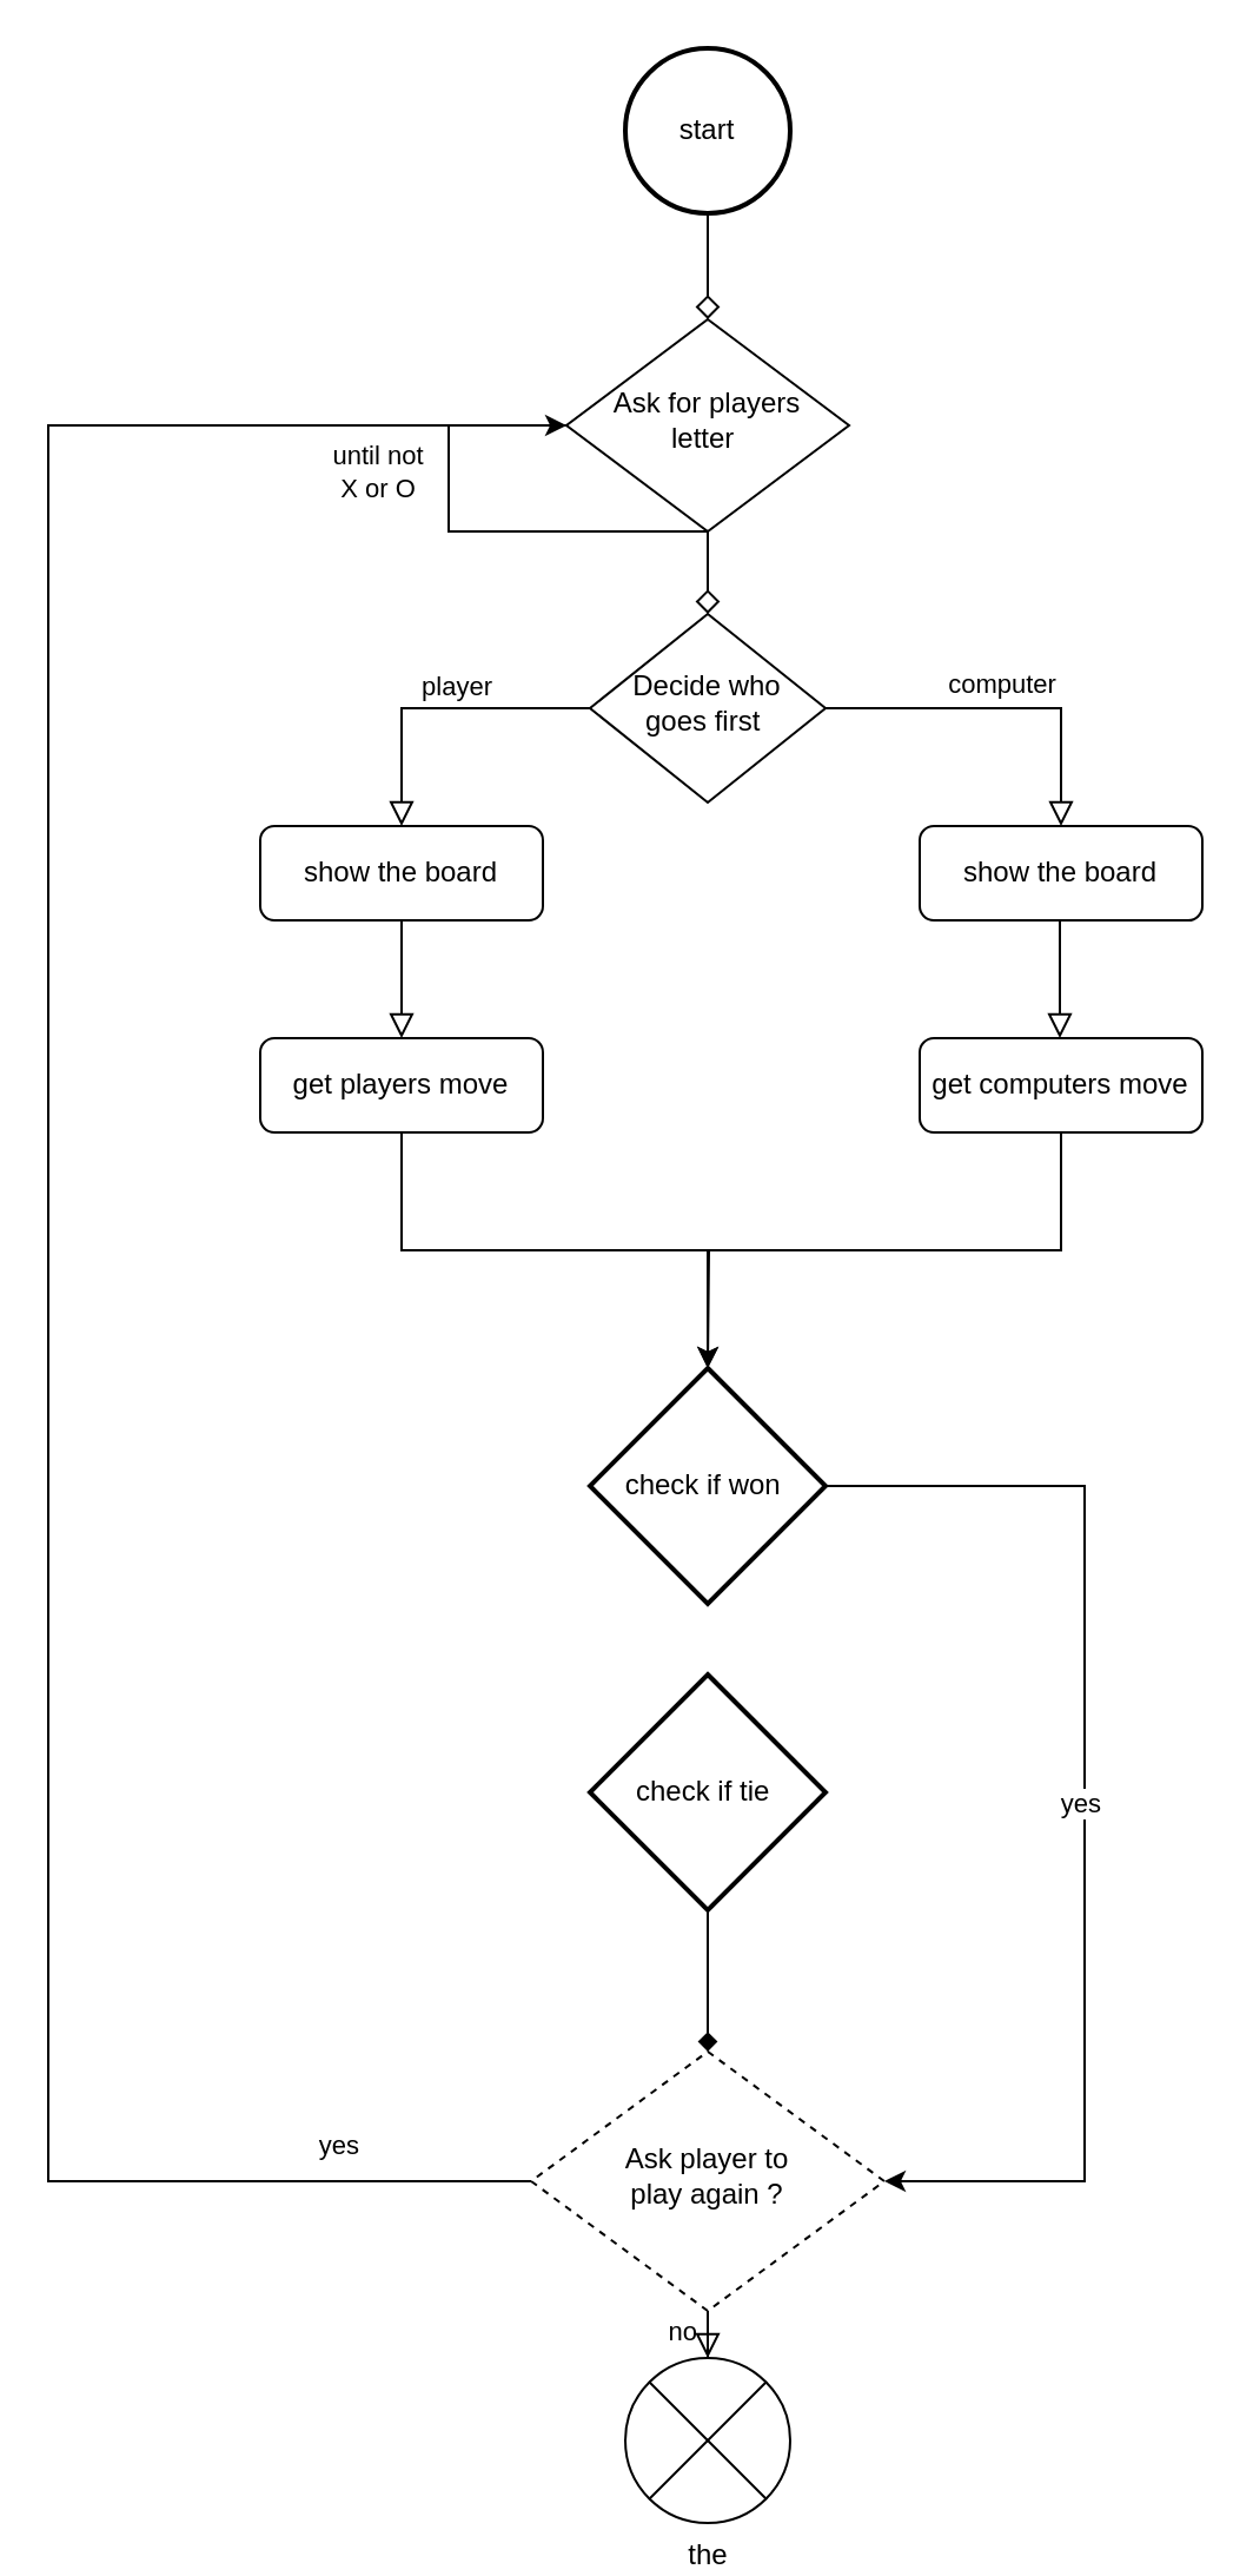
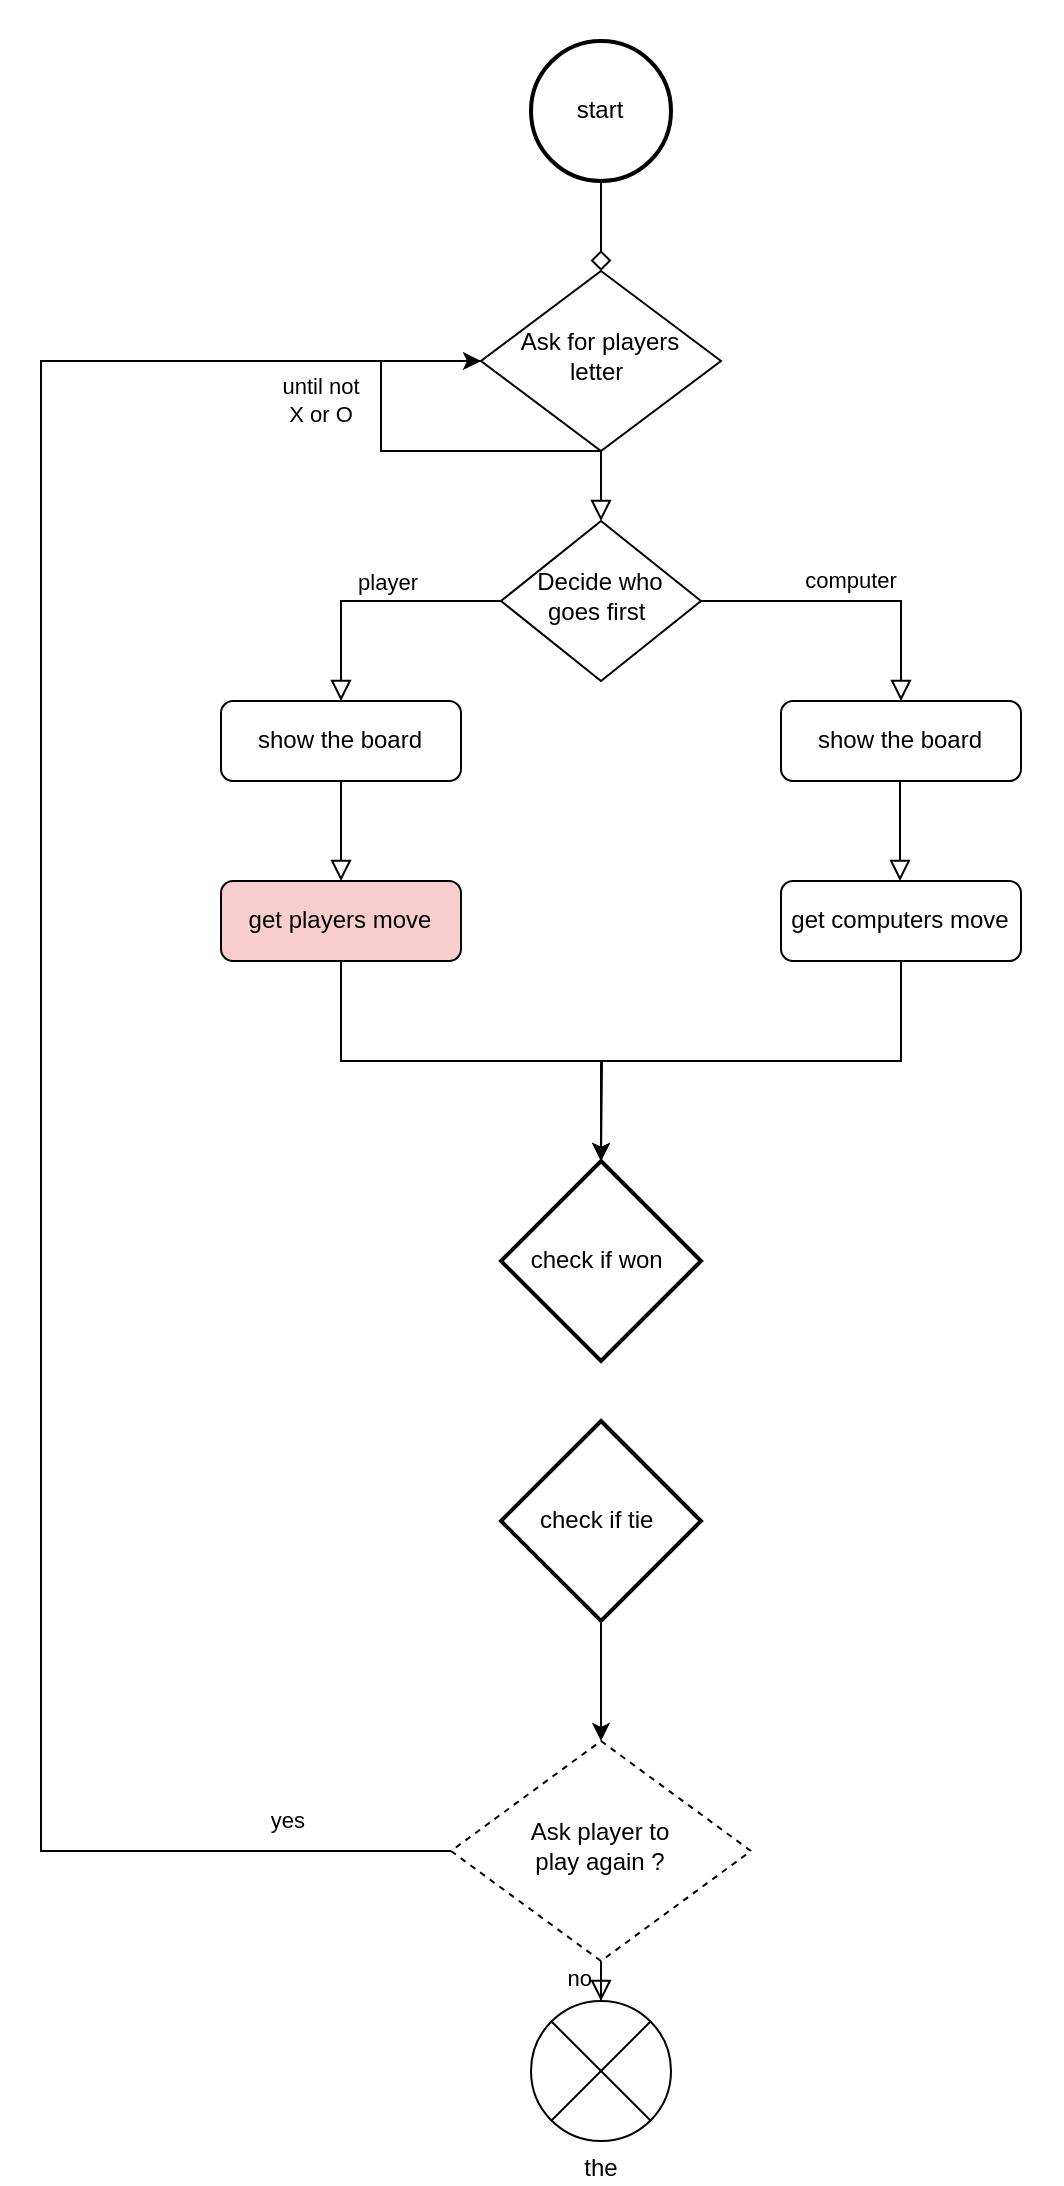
  <mxCell id="0" />
  <mxCell id="1" parent="0" />
  <mxCell id="2" value="" style="rounded=0;html=1;jettySize=auto;orthogonalLoop=1;fontSize=11;endArrow=diamond;endFill=0;endSize=8;strokeWidth=1;shadow=0;labelBackgroundColor=none;edgeStyle=orthogonalEdgeStyle;exitX=0.5;exitY=1;exitDx=0;exitDy=0;exitPerimeter=0;" parent="1" source="19" target="5" edge="1"><mxGeometry relative="1" as="geometry"><mxPoint x="300" y="90" as="sourcePoint" /></mxGeometry></mxCell>
- <mxCell id="3" value="" style="rounded=0;html=1;jettySize=auto;orthogonalLoop=1;fontSize=11;endArrow=diamond;endFill=0;endSize=8;strokeWidth=1;shadow=0;labelBackgroundColor=none;edgeStyle=orthogonalEdgeStyle;" parent="1" source="5" target="8" edge="1"><mxGeometry y="20" relative="1" as="geometry"><mxPoint as="offset" /></mxGeometry></mxCell>
+ <mxCell id="3" value="" style="rounded=0;html=1;jettySize=auto;orthogonalLoop=1;fontSize=11;endArrow=block;endFill=0;endSize=8;strokeWidth=1;shadow=0;labelBackgroundColor=none;edgeStyle=orthogonalEdgeStyle;" parent="1" source="5" target="8" edge="1"><mxGeometry y="20" relative="1" as="geometry"><mxPoint as="offset" /></mxGeometry></mxCell>
  <mxCell id="4" value="until not &lt;br&gt;X or O" style="edgeStyle=orthogonalEdgeStyle;rounded=0;orthogonalLoop=1;jettySize=auto;html=1;exitX=0.5;exitY=1;exitDx=0;exitDy=0;" edge="1" parent="1" source="5"><mxGeometry x="-0.016" y="-36" relative="1" as="geometry"><mxPoint x="250" y="180" as="targetPoint" /><Array as="points"><mxPoint x="190" y="225" /><mxPoint x="190" y="180" /><mxPoint x="300" y="180" /></Array><mxPoint x="-30" y="-16" as="offset" /></mxGeometry></mxCell>
  <mxCell id="5" value="Ask for players letter&amp;nbsp;" style="rhombus;whiteSpace=wrap;html=1;shadow=0;fontFamily=Helvetica;fontSize=12;align=center;strokeWidth=1;spacing=6;spacingTop=-4;" parent="1" vertex="1"><mxGeometry x="240" y="135" width="120" height="90" as="geometry" /></mxCell>
  <mxCell id="6" value="player" style="rounded=0;html=1;jettySize=auto;orthogonalLoop=1;fontSize=11;endArrow=block;endFill=0;endSize=8;strokeWidth=1;shadow=0;labelBackgroundColor=none;edgeStyle=orthogonalEdgeStyle;labelPosition=left;verticalLabelPosition=top;align=right;verticalAlign=bottom;" parent="1" source="8" target="9" edge="1"><mxGeometry x="-0.385" relative="1" as="geometry"><mxPoint as="offset" /></mxGeometry></mxCell>
  <mxCell id="7" value="computer" style="edgeStyle=orthogonalEdgeStyle;rounded=0;html=1;jettySize=auto;orthogonalLoop=1;fontSize=11;endArrow=block;endFill=0;endSize=8;strokeWidth=1;shadow=0;labelBackgroundColor=none;" parent="1" source="8" target="10" edge="1"><mxGeometry y="10" relative="1" as="geometry"><mxPoint as="offset" /></mxGeometry></mxCell>
  <mxCell id="8" value="Decide who goes first&amp;nbsp;" style="rhombus;whiteSpace=wrap;html=1;shadow=0;fontFamily=Helvetica;fontSize=12;align=center;strokeWidth=1;spacing=6;spacingTop=-4;" parent="1" vertex="1"><mxGeometry x="250" y="260" width="100" height="80" as="geometry" /></mxCell>
  <mxCell id="9" value="show the board" style="rounded=1;whiteSpace=wrap;html=1;fontSize=12;glass=0;strokeWidth=1;shadow=0;" parent="1" vertex="1"><mxGeometry x="110" y="350" width="120" height="40" as="geometry" /></mxCell>
  <mxCell id="10" value="show the board" style="rounded=1;whiteSpace=wrap;html=1;fontSize=12;glass=0;strokeWidth=1;shadow=0;" parent="1" vertex="1"><mxGeometry x="390" y="350" width="120" height="40" as="geometry" /></mxCell>
  <mxCell id="11" value="" style="rounded=0;html=1;jettySize=auto;orthogonalLoop=1;fontSize=11;endArrow=block;endFill=0;endSize=8;strokeWidth=1;shadow=0;labelBackgroundColor=none;edgeStyle=orthogonalEdgeStyle;labelPosition=left;verticalLabelPosition=top;align=right;verticalAlign=bottom;" edge="1" parent="1" source="9"><mxGeometry x="-0.385" relative="1" as="geometry"><mxPoint as="offset" /><mxPoint x="250" y="480" as="sourcePoint" /><mxPoint x="170" y="440" as="targetPoint" /></mxGeometry></mxCell>
  <mxCell id="12" value="" style="rounded=0;html=1;jettySize=auto;orthogonalLoop=1;fontSize=11;endArrow=block;endFill=0;endSize=8;strokeWidth=1;shadow=0;labelBackgroundColor=none;edgeStyle=orthogonalEdgeStyle;labelPosition=left;verticalLabelPosition=top;align=right;verticalAlign=bottom;" edge="1" parent="1"><mxGeometry x="-0.385" relative="1" as="geometry"><mxPoint as="offset" /><mxPoint x="449.5" y="390" as="sourcePoint" /><mxPoint x="449.5" y="440" as="targetPoint" /></mxGeometry></mxCell>
  <mxCell id="13" style="edgeStyle=orthogonalEdgeStyle;rounded=0;orthogonalLoop=1;jettySize=auto;html=1;exitX=0.5;exitY=1;exitDx=0;exitDy=0;entryX=0.5;entryY=0;entryDx=0;entryDy=0;entryPerimeter=0;" edge="1" parent="1" source="14" target="23"><mxGeometry relative="1" as="geometry" /></mxCell>
- <mxCell id="14" value="get players move" style="rounded=1;whiteSpace=wrap;html=1;fontSize=12;glass=0;strokeWidth=1;shadow=0;" vertex="1" parent="1"><mxGeometry x="110" y="440" width="120" height="40" as="geometry" /></mxCell>
+ <mxCell id="14" value="get players move" style="rounded=1;whiteSpace=wrap;html=1;fontSize=12;glass=0;strokeWidth=1;shadow=0;fillColor=#f8cecc;" vertex="1" parent="1"><mxGeometry x="110" y="440" width="120" height="40" as="geometry" /></mxCell>
  <mxCell id="15" style="edgeStyle=orthogonalEdgeStyle;rounded=0;orthogonalLoop=1;jettySize=auto;html=1;exitX=0.5;exitY=1;exitDx=0;exitDy=0;" edge="1" parent="1" source="16"><mxGeometry relative="1" as="geometry"><mxPoint x="300" y="580" as="targetPoint" /></mxGeometry></mxCell>
  <mxCell id="16" value="get computers move" style="rounded=1;whiteSpace=wrap;html=1;fontSize=12;glass=0;strokeWidth=1;shadow=0;" vertex="1" parent="1"><mxGeometry x="390" y="440" width="120" height="40" as="geometry" /></mxCell>
  <mxCell id="17" value="no&amp;nbsp;" style="rounded=0;html=1;jettySize=auto;orthogonalLoop=1;fontSize=11;endArrow=block;endFill=0;endSize=8;strokeWidth=1;shadow=0;labelBackgroundColor=none;edgeStyle=orthogonalEdgeStyle;labelPosition=left;verticalLabelPosition=top;align=right;verticalAlign=bottom;exitX=0.5;exitY=1;exitDx=0;exitDy=0;" edge="1" parent="1" source="21" target="18"><mxGeometry x="-0.385" relative="1" as="geometry"><mxPoint as="offset" /><mxPoint x="160" y="939" as="sourcePoint" /><mxPoint x="160" y="989" as="targetPoint" /></mxGeometry></mxCell>
  <mxCell id="18" value="the" style="verticalLabelPosition=bottom;verticalAlign=top;html=1;shape=mxgraph.flowchart.or;" vertex="1" parent="1"><mxGeometry x="265" y="1000" width="70" height="70" as="geometry" /></mxCell>
  <mxCell id="19" value="start" style="strokeWidth=2;html=1;shape=mxgraph.flowchart.start_2;whiteSpace=wrap;align=center;" vertex="1" parent="1"><mxGeometry x="265" y="20" width="70" height="70" as="geometry" /></mxCell>
  <mxCell id="20" value="yes&amp;nbsp;" style="edgeStyle=orthogonalEdgeStyle;rounded=0;orthogonalLoop=1;jettySize=auto;html=1;exitX=0;exitY=0.5;exitDx=0;exitDy=0;" edge="1" parent="1" source="21"><mxGeometry x="-0.863" y="-15" relative="1" as="geometry"><mxPoint x="240" y="180" as="targetPoint" /><Array as="points"><mxPoint x="20" y="925" /><mxPoint x="20" y="180" /></Array><mxPoint as="offset" /></mxGeometry></mxCell>
  <mxCell id="21" value="Ask player to &lt;br&gt;play again ?" style="rhombus;whiteSpace=wrap;html=1;shadow=0;fontFamily=Helvetica;fontSize=12;align=center;strokeWidth=1;spacing=6;spacingTop=-4;dashed=1;" vertex="1" parent="1"><mxGeometry x="225" y="870" width="150" height="110" as="geometry" /></mxCell>
- <mxCell id="22" value="yes&amp;nbsp;" style="edgeStyle=orthogonalEdgeStyle;rounded=0;orthogonalLoop=1;jettySize=auto;html=1;exitX=1;exitY=0.5;exitDx=0;exitDy=0;exitPerimeter=0;entryX=1;entryY=0.5;entryDx=0;entryDy=0;" edge="1" parent="1" source="23" target="21"><mxGeometry relative="1" as="geometry"><Array as="points"><mxPoint x="460" y="630" /><mxPoint x="460" y="925" /></Array></mxGeometry></mxCell>
  <mxCell id="23" value="check if won&amp;nbsp;" style="strokeWidth=2;html=1;shape=mxgraph.flowchart.decision;whiteSpace=wrap;align=center;" vertex="1" parent="1"><mxGeometry x="250" y="580" width="100" height="100" as="geometry" /></mxCell>
- <mxCell id="24" style="edgeStyle=orthogonalEdgeStyle;rounded=0;orthogonalLoop=1;jettySize=auto;html=1;exitX=0.5;exitY=1;exitDx=0;exitDy=0;exitPerimeter=0;entryX=0.5;entryY=0;entryDx=0;entryDy=0;endArrow=diamond;" edge="1" parent="1" source="25" target="21"><mxGeometry relative="1" as="geometry" /></mxCell>
+ <mxCell id="24" style="edgeStyle=orthogonalEdgeStyle;rounded=0;orthogonalLoop=1;jettySize=auto;html=1;exitX=0.5;exitY=1;exitDx=0;exitDy=0;exitPerimeter=0;entryX=0.5;entryY=0;entryDx=0;entryDy=0;" edge="1" parent="1" source="25" target="21"><mxGeometry relative="1" as="geometry" /></mxCell>
  <mxCell id="25" value="check if tie&amp;nbsp;" style="strokeWidth=2;html=1;shape=mxgraph.flowchart.decision;whiteSpace=wrap;align=center;" vertex="1" parent="1"><mxGeometry x="250" y="710" width="100" height="100" as="geometry" /></mxCell>
